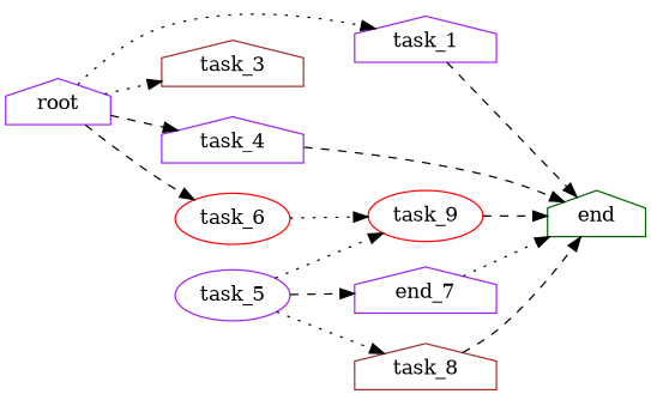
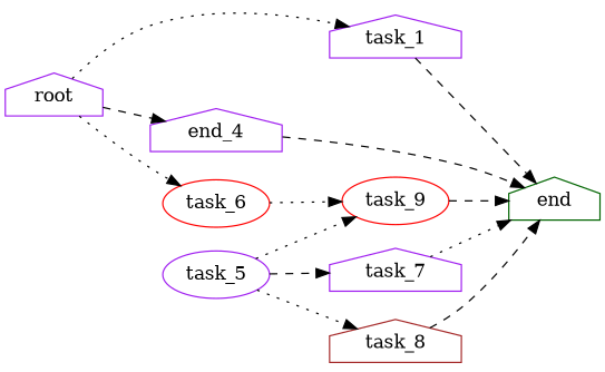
  digraph {
    rankdir=LR
    node [color=purple shape=house]
    edge [style=dotted]
    root
    task_1
-   task_3 [color=brown]
-   task_4
+   task_4 [label=end_4]
    task_6 [color=red shape=ellipse]
    end [color=darkgreen]
    task_5 [shape=ellipse]
-   task_7 [label=end_7]
+   task_7
    task_8 [color=brown]
    task_9 [color=red shape=ellipse]
    root -> task_1
-   root -> task_3
    root -> task_4 [style=dashed]
-   root -> task_6 [style=dashed]
+   root -> task_6
    task_1 -> end [style=dashed]
    task_4 -> end [style=dashed]
    task_6 -> task_9
    task_5 -> task_7 [style=dashed]
    task_5 -> task_8
    task_5 -> task_9
    task_7 -> end
    task_8 -> end [style=dashed]
    task_9 -> end [style=dashed]
  }
